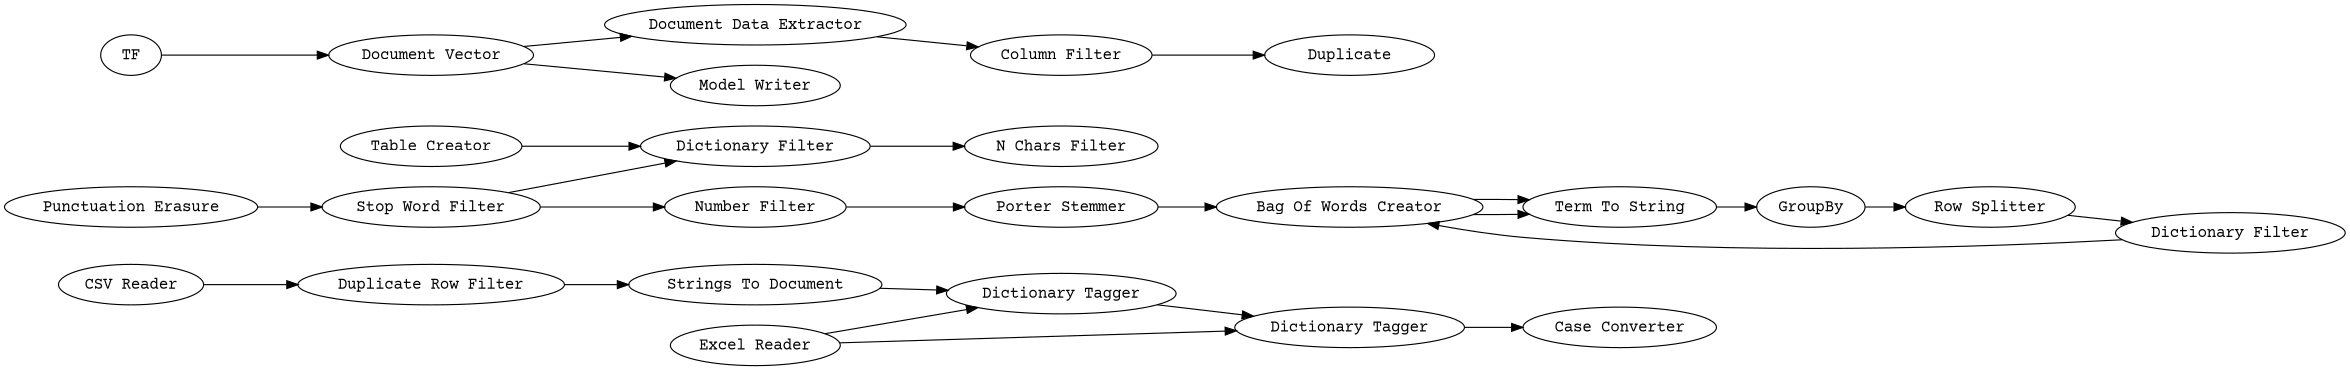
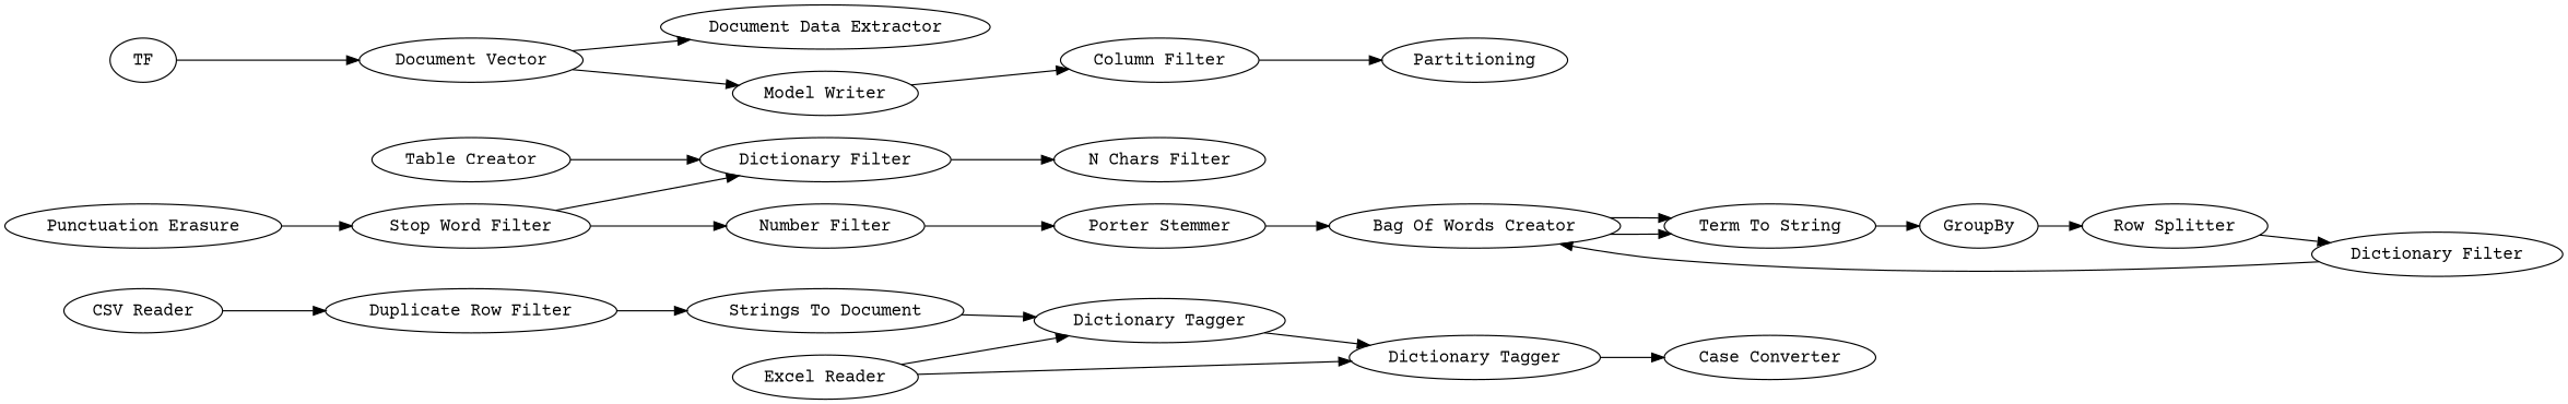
  digraph {
    fontname="Courier Prime"
    rankdir=LR
    node [fontname="Courier Prime"]
    edge [fontname="Courier Prime"]
    n1 [label="Case Converter"]
    n2 [label="Punctuation Erasure"]
    n3 [label="Stop Word Filter"]
    n4 [label="Dictionary Filter"]
    n5 [label="Number Filter"]
    n6 [label="N Chars Filter"]
    n7 [label="Porter Stemmer"]
    n8 [label="Table Creator"]
    n9 [label="Bag Of Words Creator"]
    n10 [label="Dictionary Tagger"]
    n11 [label="Dictionary Tagger"]
    n12 [label="Term To String"]
    n13 [label=GroupBy]
    n14 [label="Row Splitter"]
    n15 [label=TF]
    n16 [label="Document Vector"]
    n17 [label="Dictionary Filter"]
    n18 [label="Excel Reader"]
    n19 [label="Document Data Extractor"]
    n20 [label="Model Writer"]
    n21 [label="Column Filter"]
    n22 [label="Strings To Document"]
    n23 [label="Duplicate Row Filter"]
-   n24 [label=Duplicate]
+   n24 [label=Partitioning]
    n25 [label="CSV Reader"]
    n2 -> n3
    n3 -> n4
    n3 -> n5
    n4 -> n6
    n5 -> n7
    n7 -> n9
    n8 -> n4
    n9 -> n12
    n9 -> n12
    n10 -> n11
    n11 -> n1
    n12 -> n13
    n13 -> n14
    n14 -> n17
    n15 -> n16
    n16 -> n19
    n16 -> n20
    n17 -> n9
    n18 -> n10
    n18 -> n11
-   n19 -> n21
+   n20 -> n21
    n21 -> n24
    n22 -> n10
    n23 -> n22
    n25 -> n23
  }
